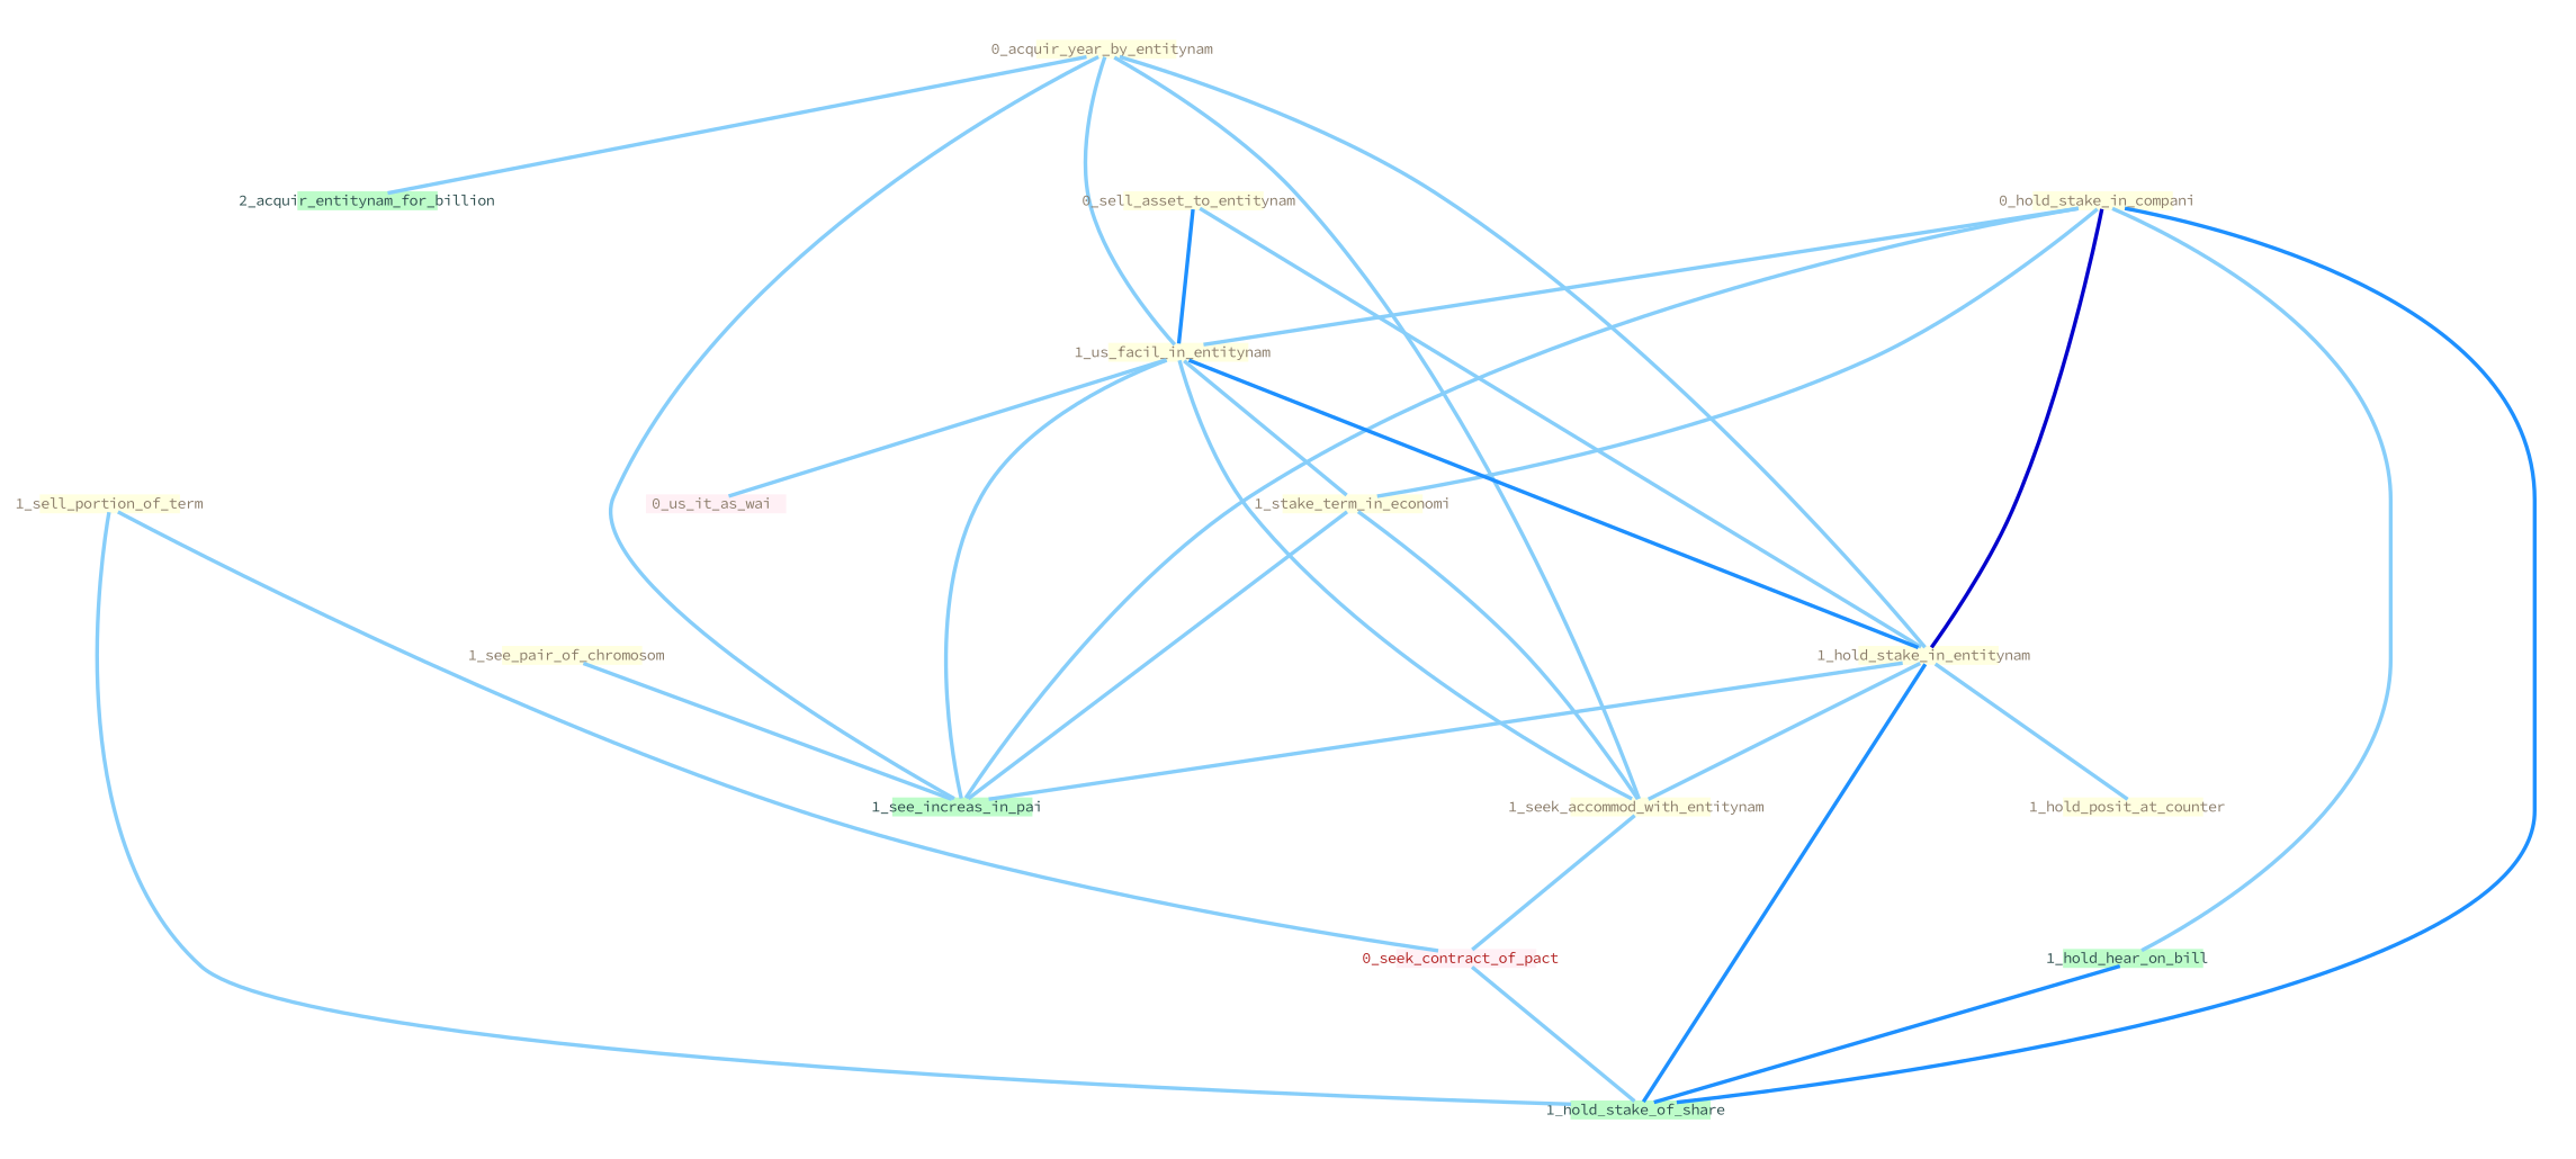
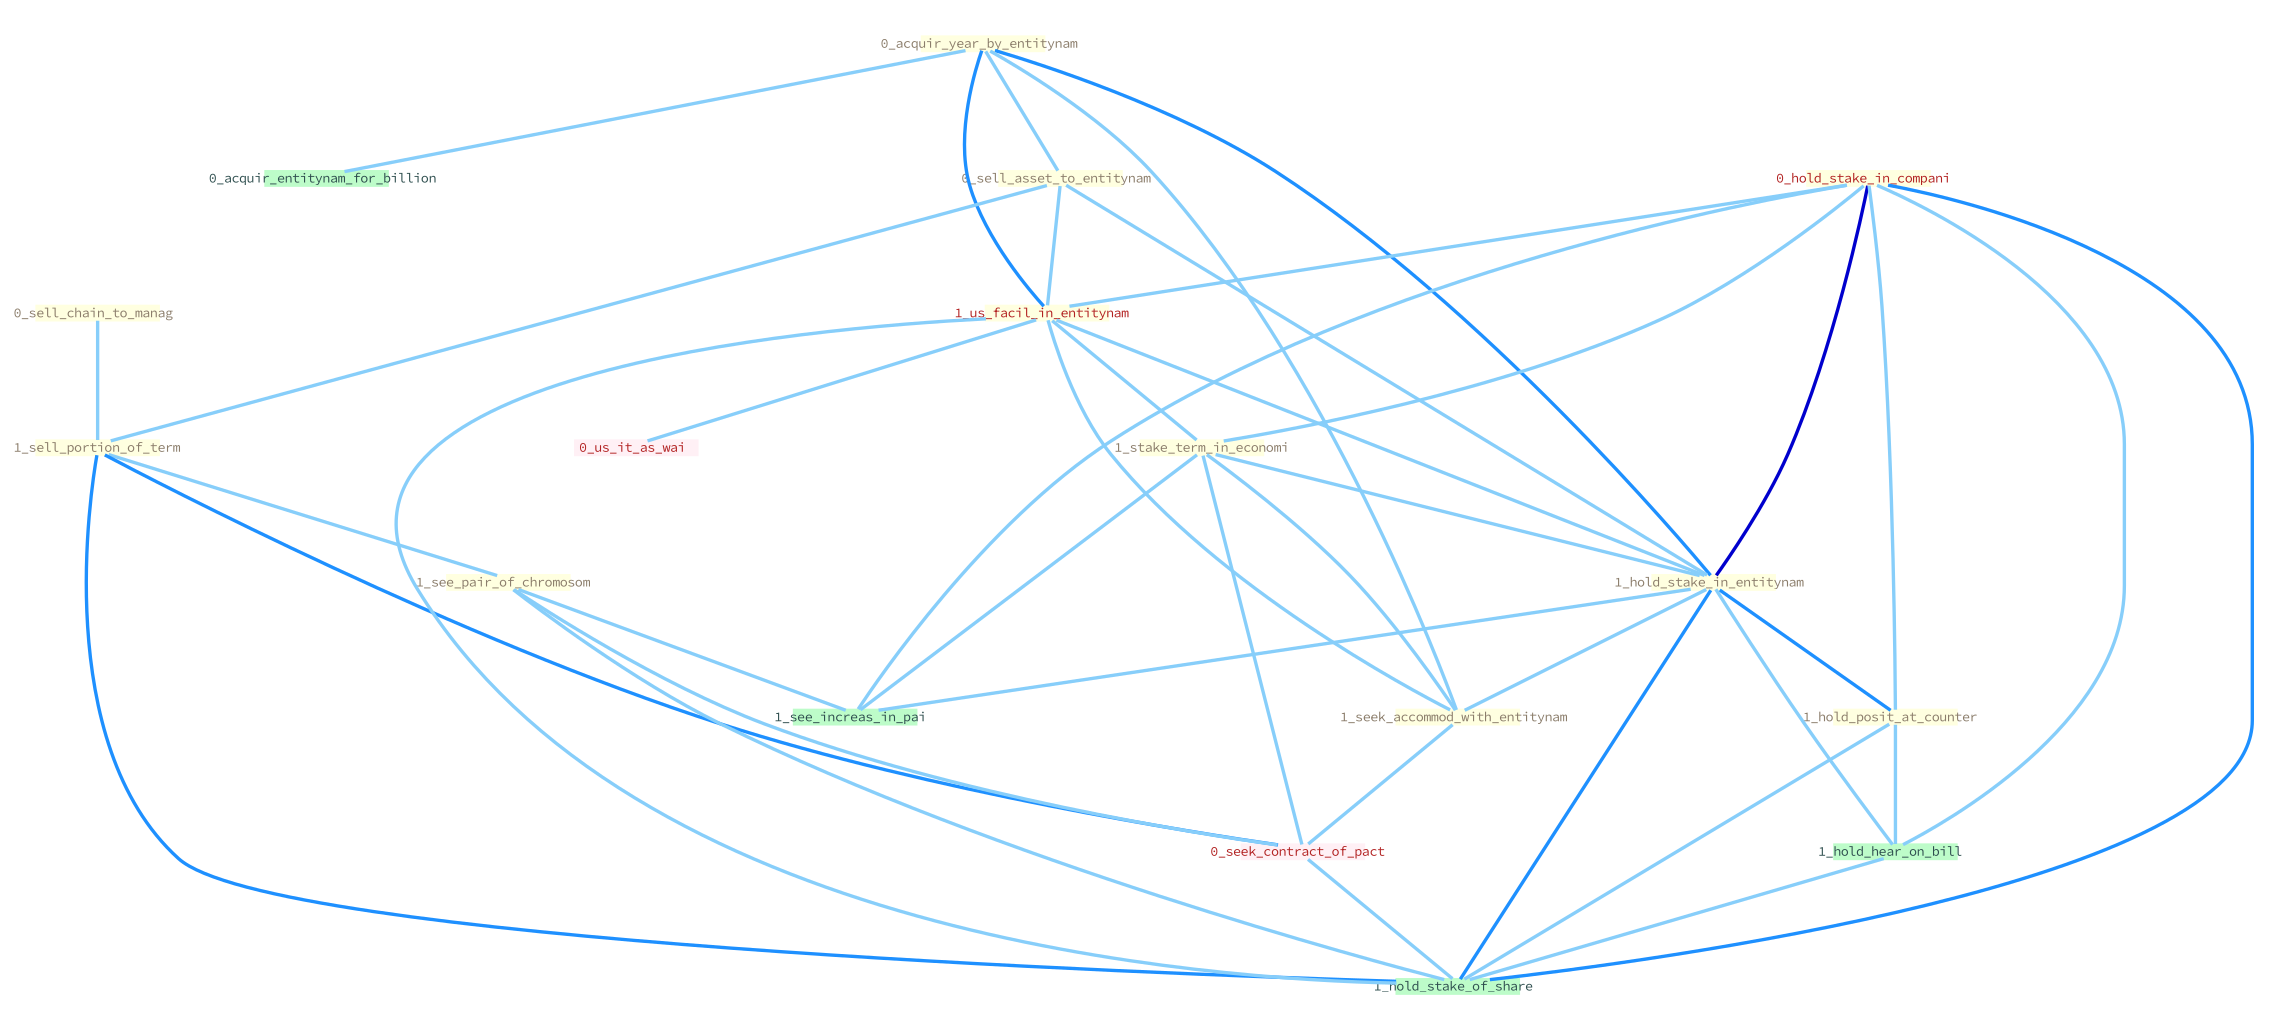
  graph {
    fontname="Source Code Pro"
    node [color="#ffffe0" fixedsize=true fontcolor="#8b7d6b" fontname="Source Code Pro" fontsize=4 shape=polygon style=filled]
    edge [color="#87cefa" fontname="Source Code Pro" w=1]
    "0_acquir_year_by_entitynam " [height=.06 width=.5]
-   "0_hold_stake_in_compani " [height=.06 width=.5]
+   "0_hold_stake_in_compani " [fontcolor="#b22222" height=.06 width=.5]
+   "0_sell_chain_to_manag " [height=.06 width=.5]
    "0_sell_asset_to_entitynam " [height=.06 width=.5]
    n5 [height=.06 label="1_sell_portion_of_term" width=.5]
-   "1_us_facil_in_entitynam " [height=.06 width=.5]
+   "1_us_facil_in_entitynam " [fontcolor="#b22222" height=.06 width=.5]
    n7 [height=.06 label="1_stake_term_in_economi" width=.5]
    "1_hold_stake_in_entitynam " [height=.06 width=.5]
    "1_hold_posit_at_counter " [height=.06 width=.5]
    "1_seek_accommod_with_entitynam " [height=.06 width=.5]
    "1_see_pair_of_chromosom " [height=.06 width=.5]
    "0_seek_contract_of_pact " [color="#fff0f5" fontcolor="#b22222" height=.06 width=.5]
-   "0_us_it_as_wai " [color="#fff0f5" height=.06 width=.5]
-   "0_acquir_entitynam_for_billion " [color="#BDFCC9" fontcolor="#2f4f4f" height=.06 width=.5 label="2_acquir_entitynam_for_billion"]
+   "0_us_it_as_wai " [color="#fff0f5" fontcolor="#b22222" height=.06 width=.5]
+   "0_acquir_entitynam_for_billion " [color="#BDFCC9" fontcolor="#2f4f4f" height=.06 width=.5]
    "1_see_increas_in_pai " [color="#BDFCC9" fontcolor="#2f4f4f" height=.06 width=.5]
    "1_hold_hear_on_bill " [color="#BDFCC9" fontcolor="#2f4f4f" height=.06 width=.5]
    "1_hold_stake_of_share " [color="#BDFCC9" fontcolor="#2f4f4f" height=.06 width=.5]
    subgraph sub_1 {
      "0_acquir_year_by_entitynam "
      "0_hold_stake_in_compani "
+     "0_sell_chain_to_manag "
      "0_sell_asset_to_entitynam "
      n5
      "1_us_facil_in_entitynam "
      n7
      "1_hold_stake_in_entitynam "
      "1_hold_posit_at_counter "
      "1_seek_accommod_with_entitynam "
      "1_see_pair_of_chromosom "
    }
    subgraph sub_2 {
      "0_seek_contract_of_pact "
      "0_us_it_as_wai "
    }
-   "0_acquir_year_by_entitynam " -- "1_see_increas_in_pai "
-   "0_acquir_year_by_entitynam " -- "1_us_facil_in_entitynam "
-   "0_acquir_year_by_entitynam " -- "1_hold_stake_in_entitynam "
+   "0_acquir_year_by_entitynam " -- "0_sell_asset_to_entitynam "
+   "0_acquir_year_by_entitynam " -- "1_us_facil_in_entitynam " [color="#1e90ff"]
+   "0_acquir_year_by_entitynam " -- "1_hold_stake_in_entitynam " [color="#1e90ff"]
    "0_acquir_year_by_entitynam " -- "1_seek_accommod_with_entitynam "
    "0_acquir_year_by_entitynam " -- "0_acquir_entitynam_for_billion "
    "0_hold_stake_in_compani " -- "1_us_facil_in_entitynam "
    "0_hold_stake_in_compani " -- n7
    "0_hold_stake_in_compani " -- "1_hold_stake_in_entitynam " [color="#0000cd" w=3]
+   "0_hold_stake_in_compani " -- "1_hold_posit_at_counter "
    "0_hold_stake_in_compani " -- "1_see_increas_in_pai "
    "0_hold_stake_in_compani " -- "1_hold_hear_on_bill "
    "0_hold_stake_in_compani " -- "1_hold_stake_of_share " [color="#1e90ff" w=2]
-   "0_sell_asset_to_entitynam " -- "1_us_facil_in_entitynam " [color="#1e90ff"]
+   "0_sell_chain_to_manag " -- n5
+   "0_sell_asset_to_entitynam " -- n5
+   "0_sell_asset_to_entitynam " -- "1_us_facil_in_entitynam "
    "0_sell_asset_to_entitynam " -- "1_hold_stake_in_entitynam "
-   n5 -- "0_seek_contract_of_pact "
-   n5 -- "1_hold_stake_of_share "
+   n5 -- "1_see_pair_of_chromosom "
+   n5 -- "0_seek_contract_of_pact " [color="#1e90ff"]
+   n5 -- "1_hold_stake_of_share " [color="#1e90ff"]
    "1_us_facil_in_entitynam " -- n7
-   "1_us_facil_in_entitynam " -- "1_hold_stake_in_entitynam " [color="#1e90ff" w=2]
+   "1_us_facil_in_entitynam " -- "1_hold_stake_in_entitynam " [w=2]
    "1_us_facil_in_entitynam " -- "1_seek_accommod_with_entitynam "
    "1_us_facil_in_entitynam " -- "0_us_it_as_wai "
-   "1_us_facil_in_entitynam " -- "1_see_increas_in_pai "
+   "1_us_facil_in_entitynam " -- "1_hold_stake_of_share "
+   n7 -- "1_hold_stake_in_entitynam "
    n7 -- "1_seek_accommod_with_entitynam "
+   n7 -- "0_seek_contract_of_pact "
    n7 -- "1_see_increas_in_pai "
-   "1_hold_stake_in_entitynam " -- "1_hold_posit_at_counter "
+   "1_hold_stake_in_entitynam " -- "1_hold_posit_at_counter " [color="#1e90ff"]
    "1_hold_stake_in_entitynam " -- "1_seek_accommod_with_entitynam "
    "1_hold_stake_in_entitynam " -- "1_see_increas_in_pai "
+   "1_hold_stake_in_entitynam " -- "1_hold_hear_on_bill "
    "1_hold_stake_in_entitynam " -- "1_hold_stake_of_share " [color="#1e90ff" w=2]
+   "1_hold_posit_at_counter " -- "1_hold_hear_on_bill "
+   "1_hold_posit_at_counter " -- "1_hold_stake_of_share "
    "1_seek_accommod_with_entitynam " -- "0_seek_contract_of_pact "
+   "1_see_pair_of_chromosom " -- "0_seek_contract_of_pact "
    "1_see_pair_of_chromosom " -- "1_see_increas_in_pai "
+   "1_see_pair_of_chromosom " -- "1_hold_stake_of_share "
    "0_seek_contract_of_pact " -- "1_hold_stake_of_share "
-   "1_hold_hear_on_bill " -- "1_hold_stake_of_share " [color="#1e90ff"]
+   "1_hold_hear_on_bill " -- "1_hold_stake_of_share "
  }
